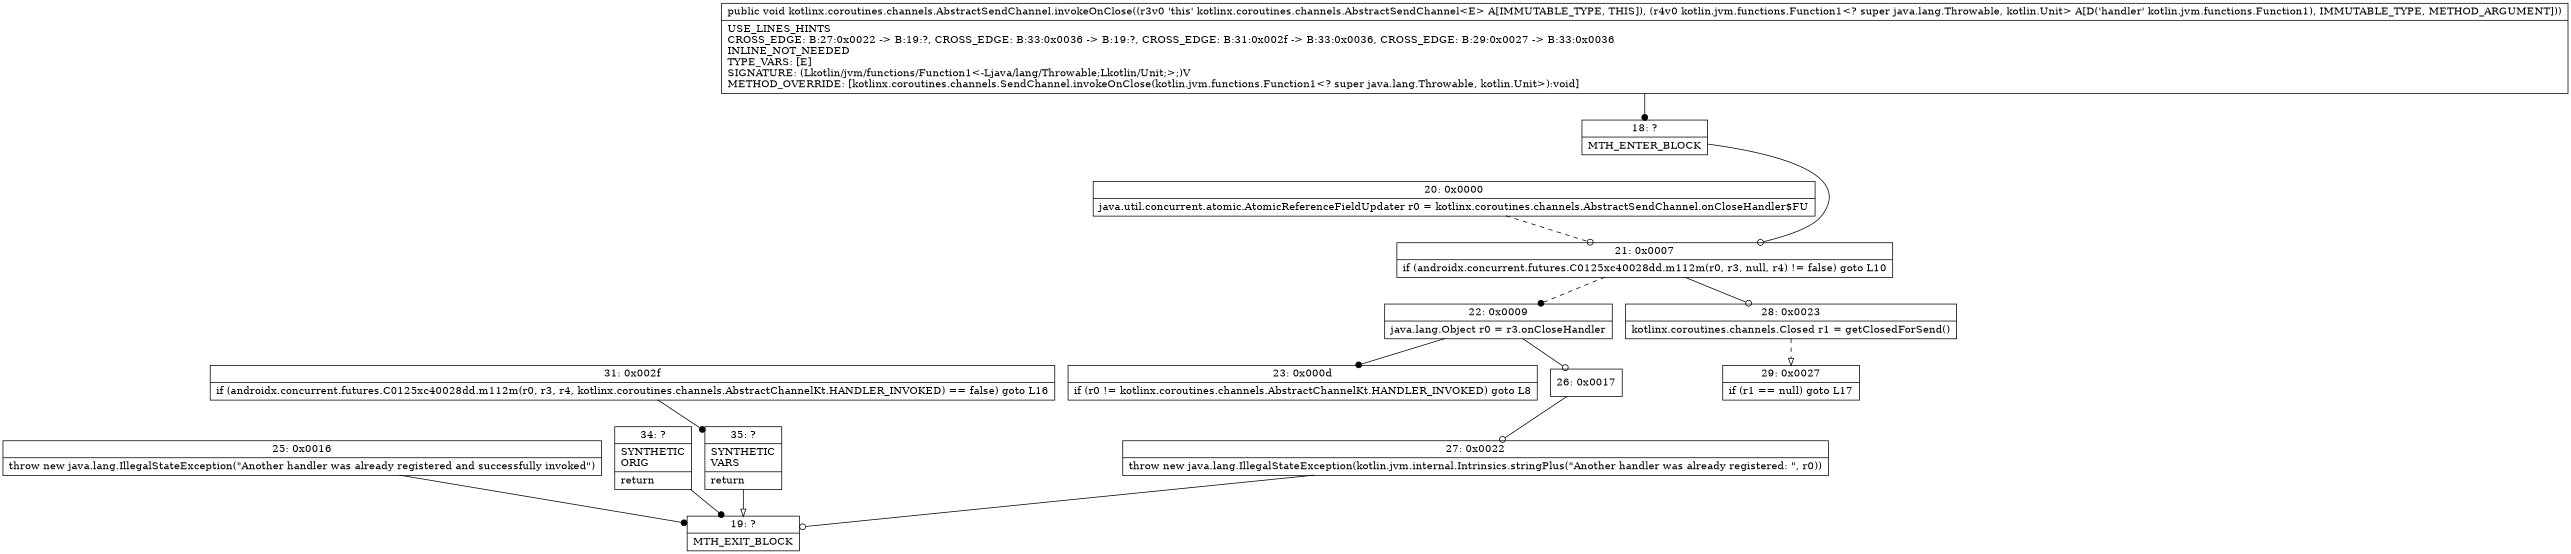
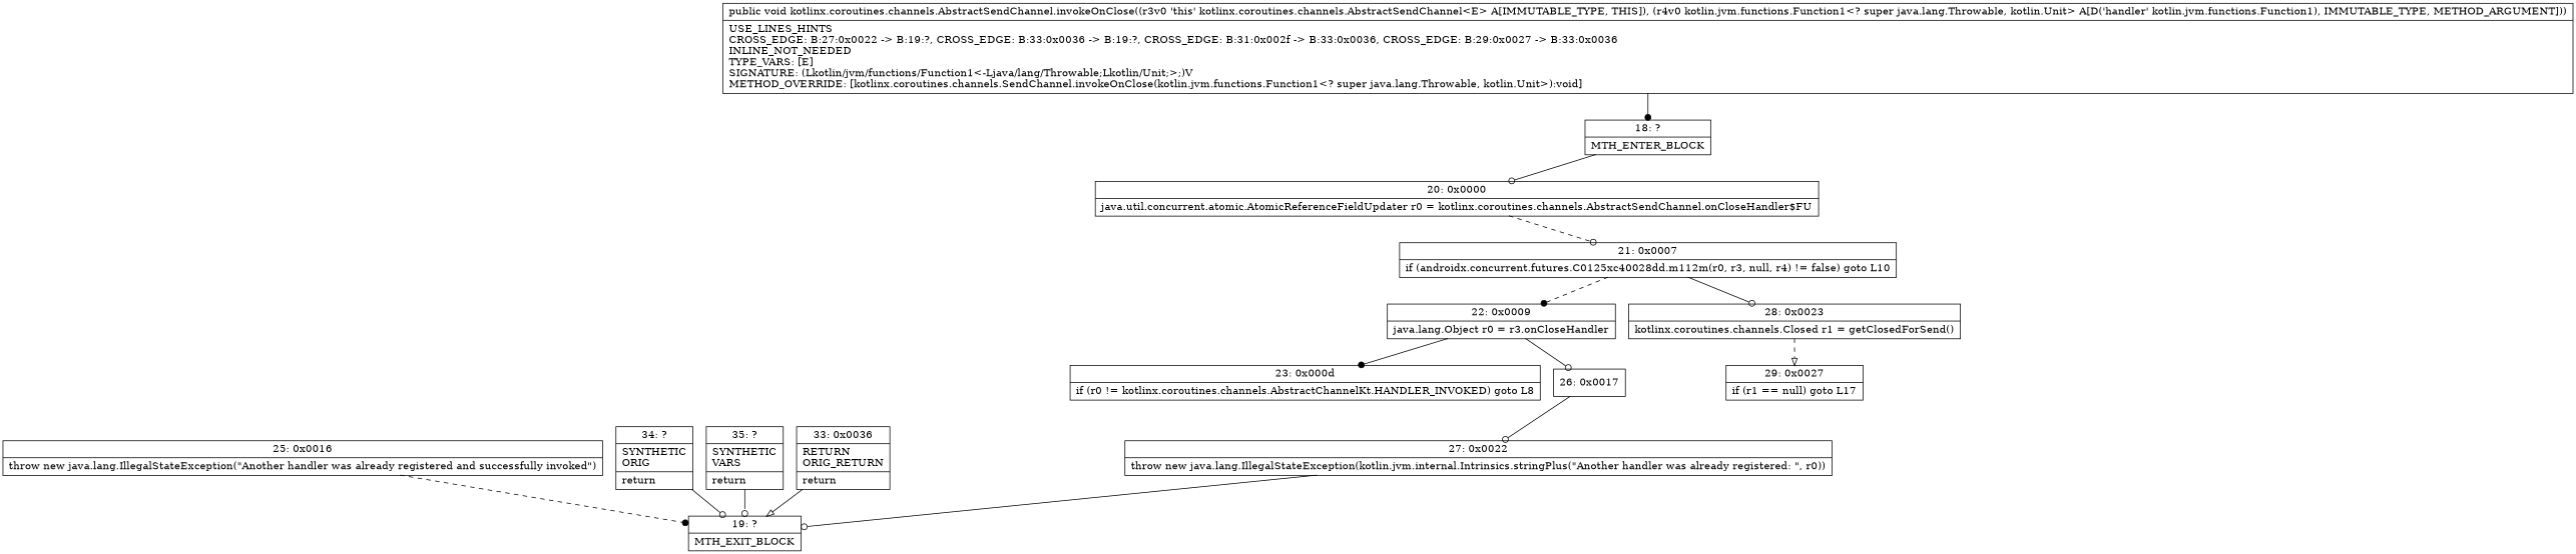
  digraph {
    node [shape=record]
    edge [arrowhead=odot]
    n1 [label="{18\:\ ?|MTH_ENTER_BLOCK\l}"]
    n2 [label="{20\:\ 0x0000|java.util.concurrent.atomic.AtomicReferenceFieldUpdater r0 = kotlinx.coroutines.channels.AbstractSendChannel.onCloseHandler$FU\l}"]
    n3 [label="{21\:\ 0x0007|if (androidx.concurrent.futures.C0125xc40028dd.m112m(r0, r3, null, r4) != false) goto L10\l}"]
    n4 [label="{22\:\ 0x0009|java.lang.Object r0 = r3.onCloseHandler\l}"]
    n5 [label="{28\:\ 0x0023|kotlinx.coroutines.channels.Closed r1 = getClosedForSend()\l}"]
    n6 [label="{23\:\ 0x000d|if (r0 != kotlinx.coroutines.channels.AbstractChannelKt.HANDLER_INVOKED) goto L8\l}"]
    n7 [label="{26\:\ 0x0017}"]
    n8 [label="{29\:\ 0x0027|if (r1 == null) goto L17\l}"]
    n9 [label="{27\:\ 0x0022|throw new java.lang.IllegalStateException(kotlin.jvm.internal.Intrinsics.stringPlus(\"Another handler was already registered: \", r0))\l}"]
    n10 [label="{25\:\ 0x0016|throw new java.lang.IllegalStateException(\"Another handler was already registered and successfully invoked\")\l}"]
    n11 [label="{19\:\ ?|MTH_EXIT_BLOCK\l}"]
    n12 [label="{34\:\ ?|SYNTHETIC\lORIG\l|return\l}"]
-   n13 [label="{31\:\ 0x002f|if (androidx.concurrent.futures.C0125xc40028dd.m112m(r0, r3, r4, kotlinx.coroutines.channels.AbstractChannelKt.HANDLER_INVOKED) == false) goto L16\l}"]
    n14 [label="{35\:\ ?|SYNTHETIC\lVARS\l|return\l}"]
+   n15 [label="{33\:\ 0x0036|RETURN\lORIG_RETURN\l|return\l}"]
    n16 [label="{public void kotlinx.coroutines.channels.AbstractSendChannel.invokeOnClose((r3v0 'this' kotlinx.coroutines.channels.AbstractSendChannel\<E\> A[IMMUTABLE_TYPE, THIS]), (r4v0 kotlin.jvm.functions.Function1\<? super java.lang.Throwable, kotlin.Unit\> A[D('handler' kotlin.jvm.functions.Function1), IMMUTABLE_TYPE, METHOD_ARGUMENT]))  | USE_LINES_HINTS\lCROSS_EDGE: B:27:0x0022 \-\> B:19:?, CROSS_EDGE: B:33:0x0036 \-\> B:19:?, CROSS_EDGE: B:31:0x002f \-\> B:33:0x0036, CROSS_EDGE: B:29:0x0027 \-\> B:33:0x0036\lINLINE_NOT_NEEDED\lTYPE_VARS: [E]\lSIGNATURE: (Lkotlin\/jvm\/functions\/Function1\<\-Ljava\/lang\/Throwable;Lkotlin\/Unit;\>;)V\lMETHOD_OVERRIDE: [kotlinx.coroutines.channels.SendChannel.invokeOnClose(kotlin.jvm.functions.Function1\<? super java.lang.Throwable, kotlin.Unit\>):void]\l}"]
-   n1 -> n3
+   n1 -> n2
    n2 -> n3 [style=dashed]
    n3 -> n4 [arrowhead=dot style=dashed]
    n3 -> n5
    n4 -> n6 [arrowhead=dot]
    n4 -> n7
    n5 -> n8 [arrowhead=onormal style=dashed]
    n7 -> n9
    n9 -> n11
-   n10 -> n11 [arrowhead=dot]
-   n12 -> n11 [arrowhead=dot]
-   n13 -> n14 [arrowhead=dot]
-   n14 -> n11 [arrowhead=onormal]
+   n10 -> n11 [arrowhead=dot style=dashed]
+   n12 -> n11
+   n14 -> n11
+   n15 -> n11 [arrowhead=onormal]
    n16 -> n1 [arrowhead=dot]
  }
